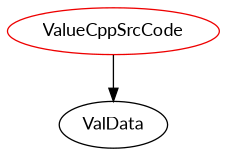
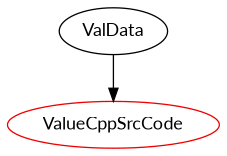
  digraph {
    fontname=Lato
    node [fontname=Lato]
    n1 [color=red2 label=ValueCppSrcCode shape=oval]
    ValData
-   n1 -> ValData [fontname=Lato]
+   ValData -> n1 [fontname=Lato]
  }
